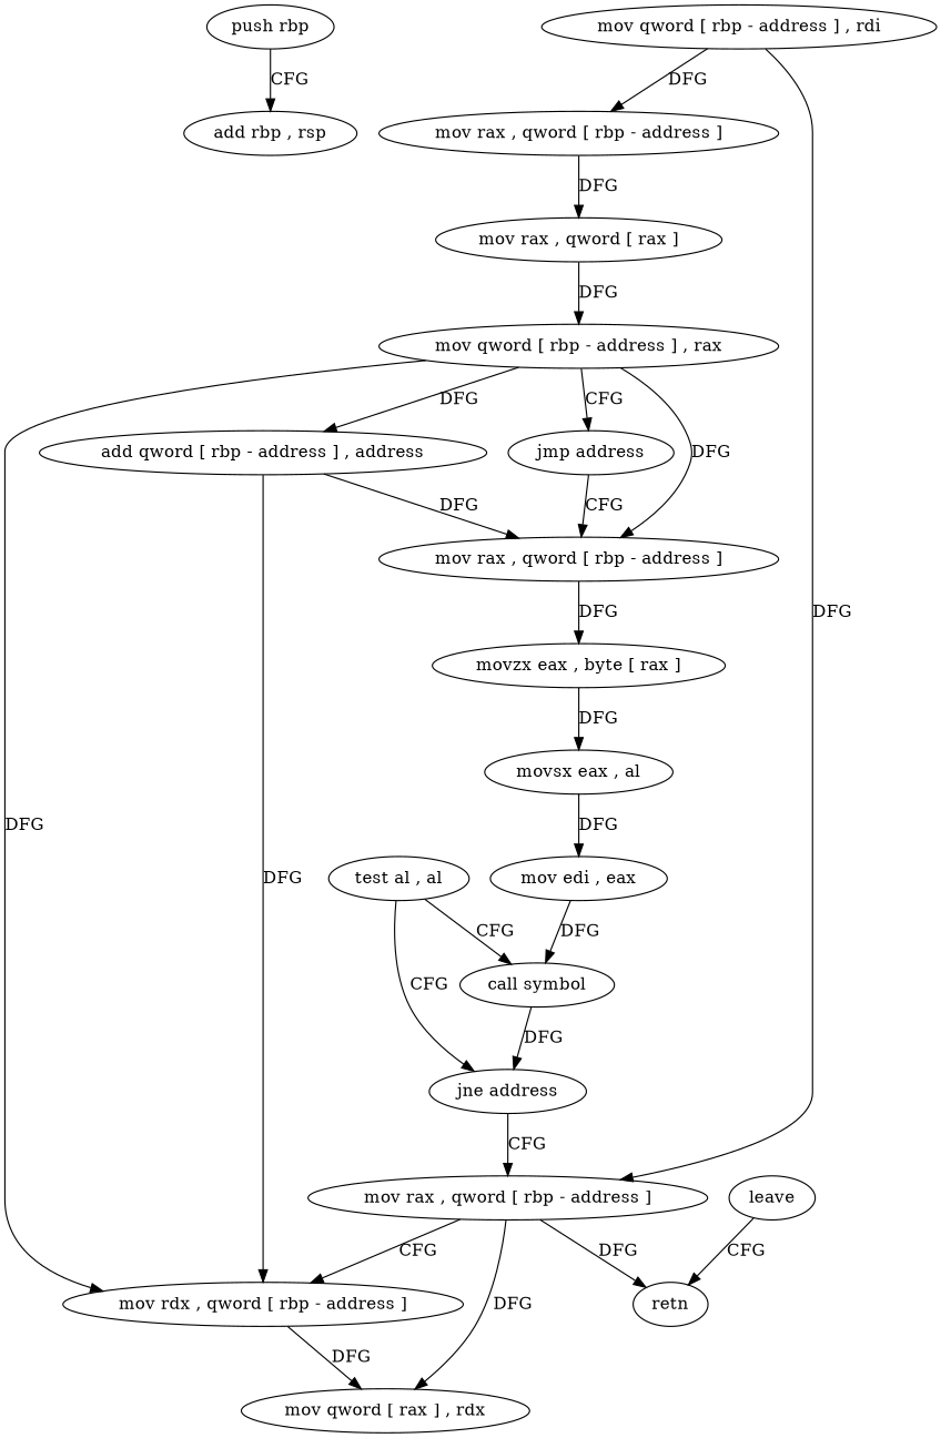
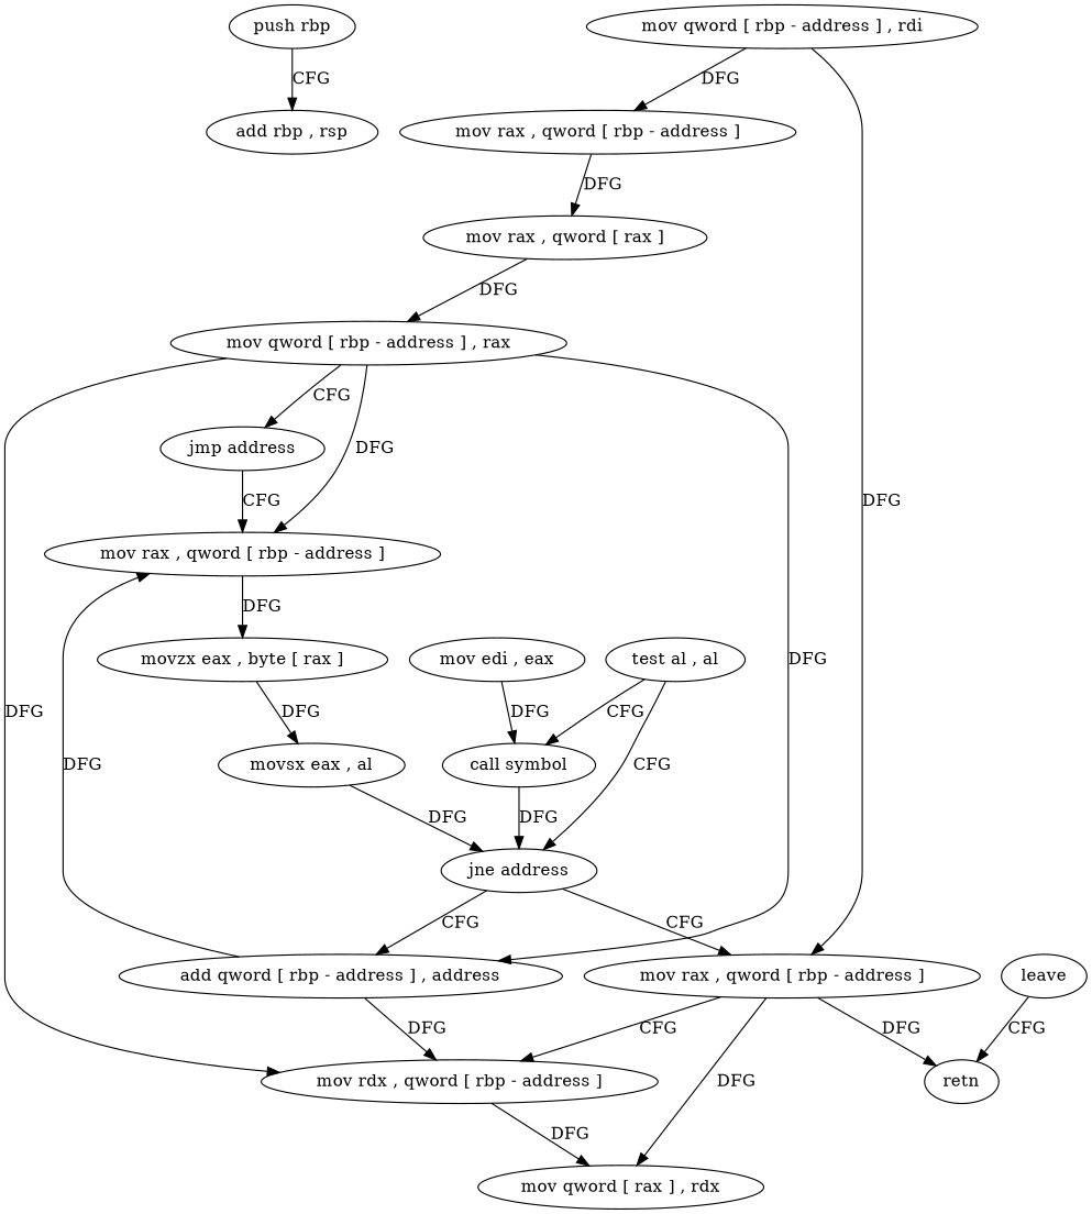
  digraph {
    n1 [label="push rbp"]
    n2 [label="add rbp , rsp"]
    n3 [label="mov qword [ rbp - address ] , rdi"]
    n4 [label="mov rax , qword [ rbp - address ]"]
    n5 [label="mov rax , qword [ rbp - address ]"]
    n6 [label="mov rax , qword [ rax ]"]
    n7 [label="mov rdx , qword [ rbp - address ]"]
    n8 [label="mov qword [ rax ] , rdx"]
    n9 [label=retn]
    n10 [label="mov qword [ rbp - address ] , rax"]
    n11 [label="jmp address"]
    n12 [label="mov rax , qword [ rbp - address ]"]
    n13 [label="add qword [ rbp - address ] , address"]
    n14 [label="movzx eax , byte [ rax ]"]
    n15 [label="movsx eax , al"]
    n16 [label="mov edi , eax"]
    n17 [label="call symbol"]
    n18 [label="jne address"]
    n19 [label="test al , al"]
    n20 [label=leave]
    n1 -> n2 [label=CFG]
    n3 -> n4 [label=DFG]
    n3 -> n5 [label=DFG]
    n4 -> n6 [label=DFG]
    n5 -> n7 [label=CFG]
    n5 -> n8 [label=DFG]
    n5 -> n9 [label=DFG]
    n6 -> n10 [label=DFG]
    n7 -> n8 [label=DFG]
    n10 -> n7 [label=DFG]
    n10 -> n11 [label=CFG]
    n10 -> n12 [label=DFG]
    n10 -> n13 [label=DFG]
    n11 -> n12 [label=CFG]
    n12 -> n14 [label=DFG]
    n13 -> n7 [label=DFG]
    n13 -> n12 [label=DFG]
    n14 -> n15 [label=DFG]
-   n15 -> n16 [label=DFG]
+   n15 -> n18 [label=DFG]
    n16 -> n17 [label=DFG]
    n17 -> n18 [label=DFG]
    n18 -> n5 [label=CFG]
+   n18 -> n13 [label=CFG]
    n19 -> n17 [label=CFG]
    n19 -> n18 [label=CFG]
    n20 -> n9 [label=CFG]
  }
